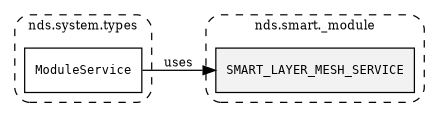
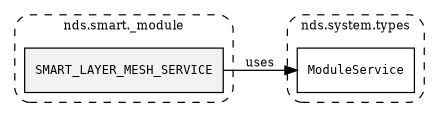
  digraph {
    fontsize=10
    rankdir=LR
    node [fontsize=10 shape=box]
    n1 [fillcolor="#0000000D" label=<<font face="monospace"><table align="center" border="0" cellspacing="0" cellpadding="0"><tr><td href="../../../content/packages/nds.smart._module.html#Constant-SMART_LAYER_MESH_SERVICE" title="Constant defined in nds.smart._module">SMART_LAYER_MESH_SERVICE</td></tr></table></font>> style=filled]
    n2 [label=<<font face="monospace"><table align="center" border="0" cellspacing="0" cellpadding="0"><tr><td href="../../../content/packages/nds.system.types.html#Subtype-ModuleService" title="Subtype defined in nds.system.types">ModuleService</td></tr></table></font>>]
    subgraph cluster_1 {
      label="nds.smart._module"
      style="dashed, rounded"
      n1
    }
    subgraph cluster_2 {
      label="nds.system.types"
      style="dashed, rounded"
      n2
    }
-   n2 -> n1 [fontsize=10 label=uses]
+   n1 -> n2 [fontsize=10 label=uses]
  }
